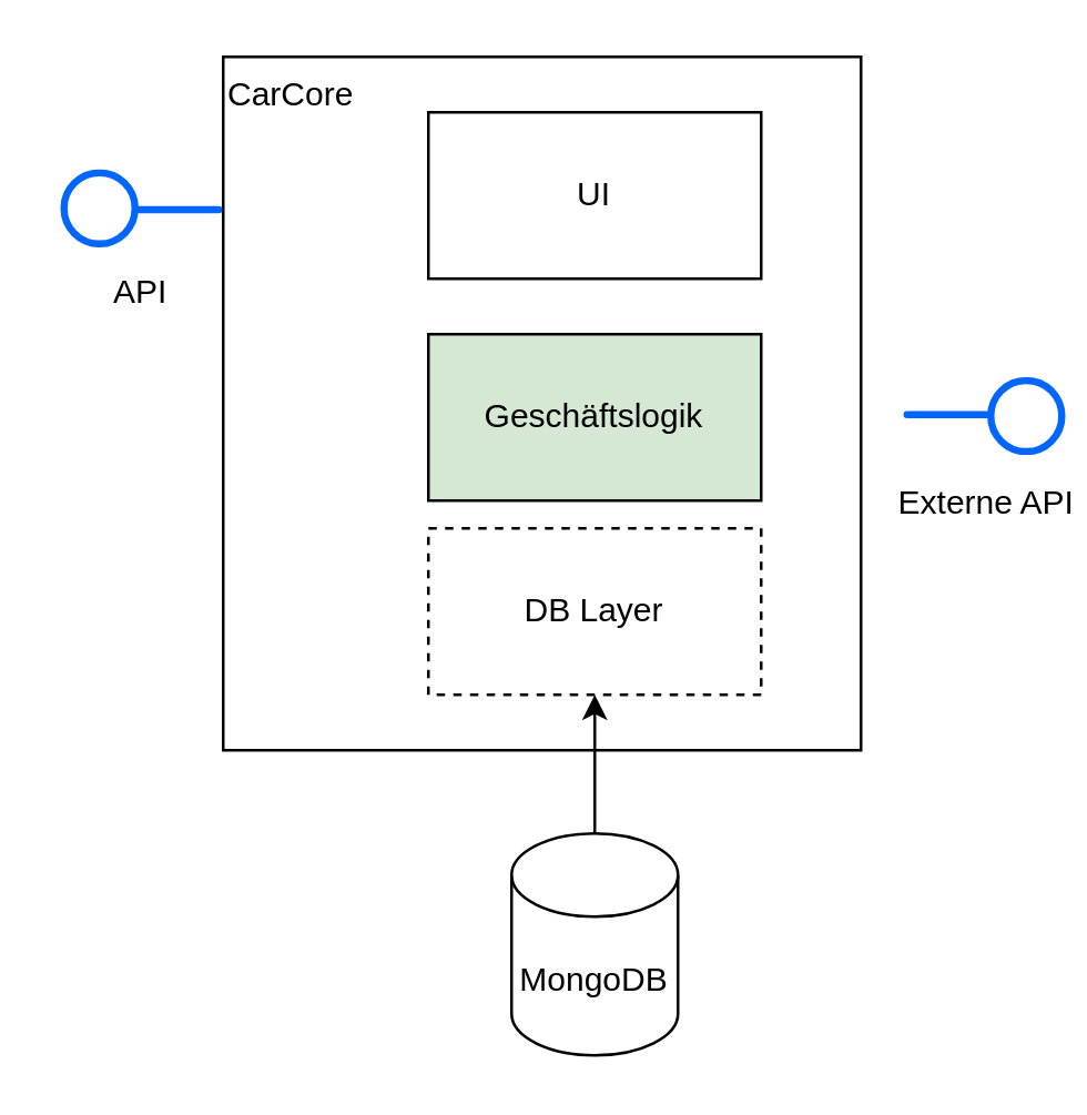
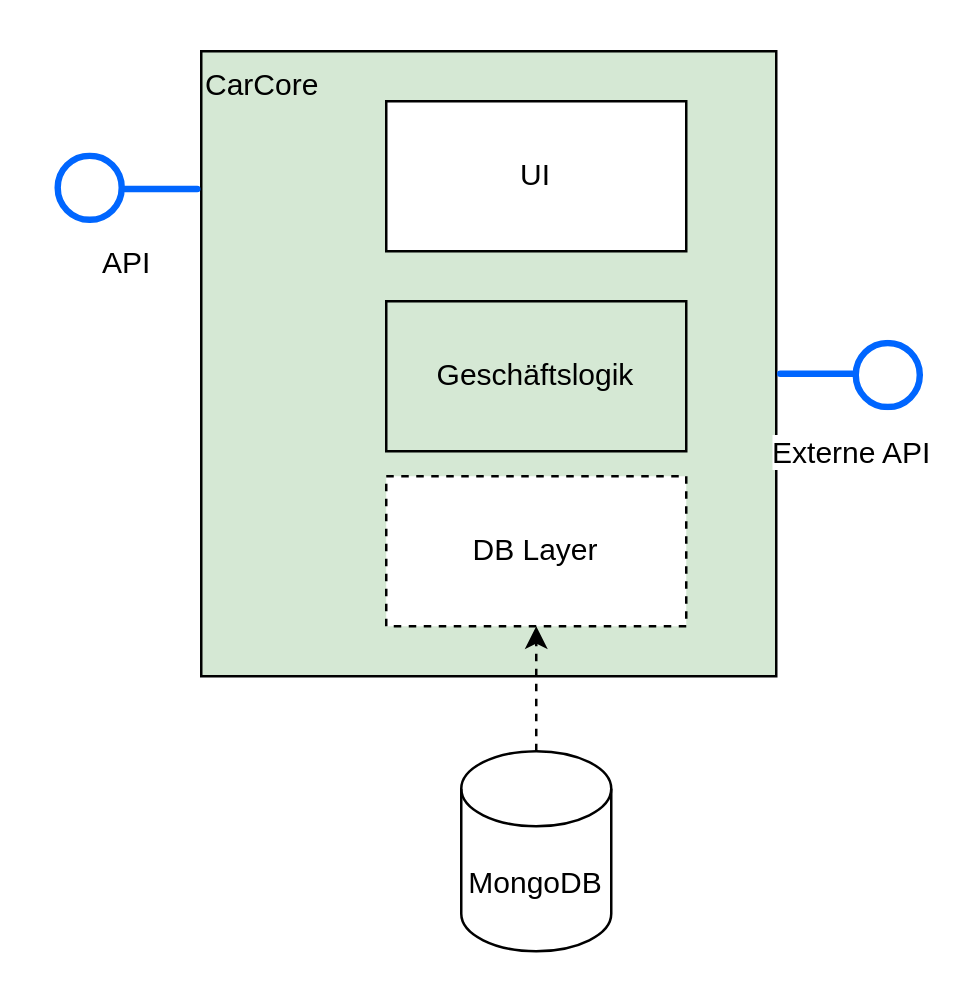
  <mxCell id="0" />
  <mxCell id="1" parent="0" />
- <mxCell id="2" value="CarCore" style="rounded=0;whiteSpace=wrap;html=1;align=left;verticalAlign=top;" parent="1" vertex="1"><mxGeometry x="80" y="20" width="230" height="250" as="geometry" /></mxCell>
+ <mxCell id="2" value="CarCore" style="rounded=0;whiteSpace=wrap;html=1;align=left;verticalAlign=top;fillColor=#d5e8d4;" parent="1" vertex="1"><mxGeometry x="80" y="20" width="230" height="250" as="geometry" /></mxCell>
  <mxCell id="3" value="Geschäftslogik" style="rounded=0;whiteSpace=wrap;html=1;fillColor=#d5e8d4;" parent="1" vertex="1"><mxGeometry x="154" y="120" width="120" height="60" as="geometry" /></mxCell>
  <mxCell id="4" value="DB Layer" style="rounded=0;whiteSpace=wrap;html=1;dashed=1;" parent="1" vertex="1"><mxGeometry x="154" y="190" width="120" height="60" as="geometry" /></mxCell>
- <mxCell id="5" style="edgeStyle=orthogonalEdgeStyle;rounded=0;orthogonalLoop=1;jettySize=auto;html=1;entryX=0.5;entryY=1;entryDx=0;entryDy=0;" parent="1" source="6" target="4" edge="1"><mxGeometry relative="1" as="geometry" /></mxCell>
+ <mxCell id="5" style="edgeStyle=orthogonalEdgeStyle;rounded=0;orthogonalLoop=1;jettySize=auto;html=1;entryX=0.5;entryY=1;entryDx=0;entryDy=0;dashed=1;" parent="1" source="6" target="4" edge="1"><mxGeometry relative="1" as="geometry" /></mxCell>
  <mxCell id="6" value="MongoDB" style="shape=cylinder3;whiteSpace=wrap;html=1;boundedLbl=1;backgroundOutline=1;size=15;" parent="1" vertex="1"><mxGeometry x="184" y="300" width="60" height="80" as="geometry" /></mxCell>
  <mxCell id="7" value="UI" style="rounded=0;whiteSpace=wrap;html=1;" parent="1" vertex="1"><mxGeometry x="154" y="40" width="120" height="60" as="geometry" /></mxCell>
- <mxCell id="8" value="Externe API" style="aspect=fixed;perimeter=ellipsePerimeter;html=1;align=center;shadow=0;dashed=0;spacingTop=3;image;image=img/lib/active_directory/interface.svg;flipV=0;flipH=0;" parent="1" vertex="1"><mxGeometry x="325" y="135.9" width="60" height="28.2" as="geometry" /></mxCell>
+ <mxCell id="8" value="Externe API" style="aspect=fixed;perimeter=ellipsePerimeter;html=1;align=center;shadow=0;dashed=0;spacingTop=3;image;image=img/lib/active_directory/interface.svg;flipV=0;flipH=0;" parent="1" vertex="1"><mxGeometry x="310" y="135.9" width="60" height="28.2" as="geometry" /></mxCell>
  <mxCell id="9" value="API" style="aspect=fixed;perimeter=ellipsePerimeter;html=1;align=center;shadow=0;dashed=0;spacingTop=3;image;image=img/lib/active_directory/interface.svg;flipV=1;flipH=1;" parent="1" vertex="1"><mxGeometry x="20" y="60" width="60" height="28.2" as="geometry" /></mxCell>
